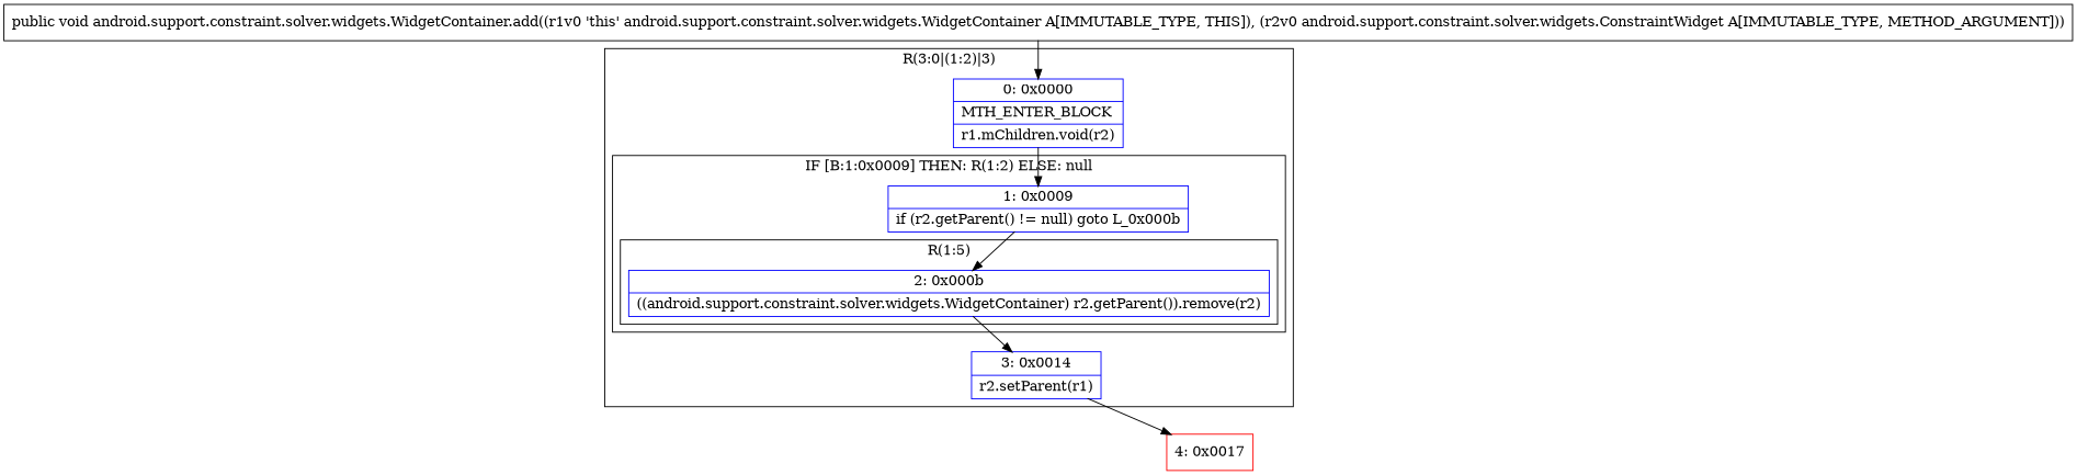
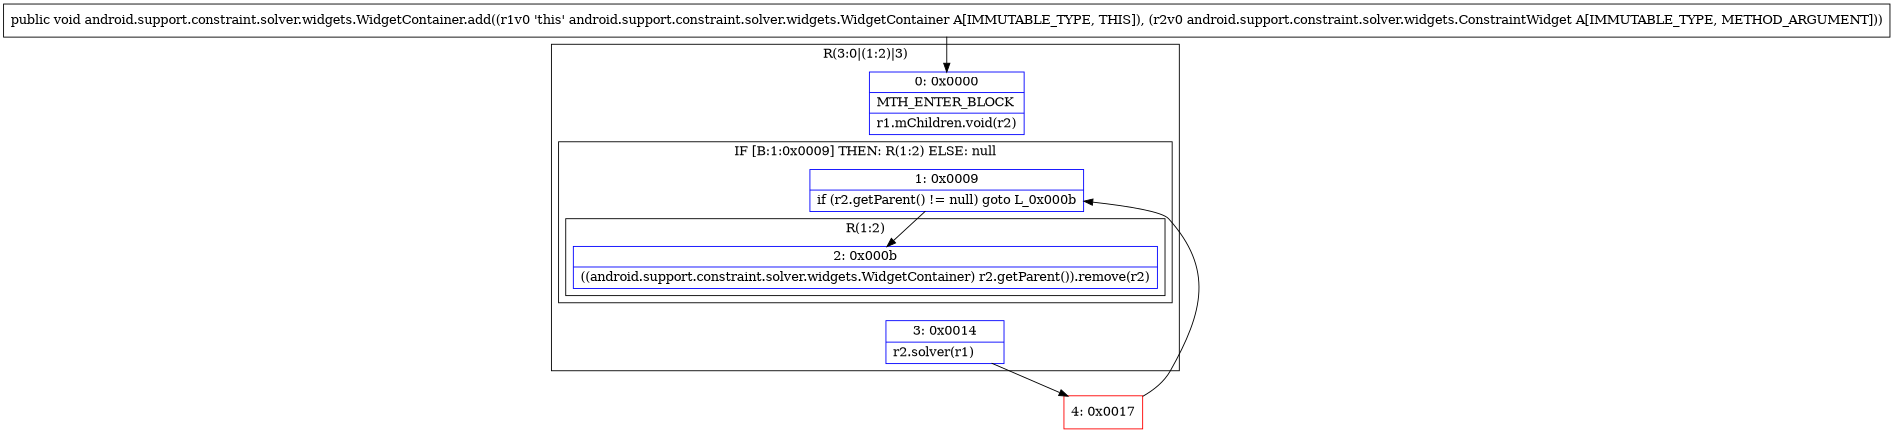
  digraph {
    node [color=blue shape=record]
    n1 [label="{2\:\ 0x000b|((android.support.constraint.solver.widgets.WidgetContainer) r2.getParent()).remove(r2)\l}"]
    n2 [label="{1\:\ 0x0009|if (r2.getParent() != null) goto L_0x000b\l}"]
    n3 [label="{0\:\ 0x0000|MTH_ENTER_BLOCK\l|r1.mChildren.void(r2)\l}"]
-   n4 [label="{3\:\ 0x0014|r2.setParent(r1)\l}"]
+   n4 [label="{3\:\ 0x0014|r2.solver(r1)\l}"]
    n5 [color=red label="{4\:\ 0x0017}"]
    n6 [label="{public void android.support.constraint.solver.widgets.WidgetContainer.add((r1v0 'this' android.support.constraint.solver.widgets.WidgetContainer A[IMMUTABLE_TYPE, THIS]), (r2v0 android.support.constraint.solver.widgets.ConstraintWidget A[IMMUTABLE_TYPE, METHOD_ARGUMENT])) }" color=""]
    subgraph cluster_1 {
      label="R(3:0|(1:2)|3)"
      n3
      n4
      subgraph cluster_2 {
        label="IF [B:1:0x0009] THEN: R(1:2) ELSE: null"
        n2
        subgraph cluster_3 {
-         label="R(1:5)"
+         label="R(1:2)"
          n1
        }
      }
    }
-   n1 -> n4
    n2 -> n1
-   n3 -> n2
+   n5 -> n2
    n4 -> n5
    n6 -> n3
  }
